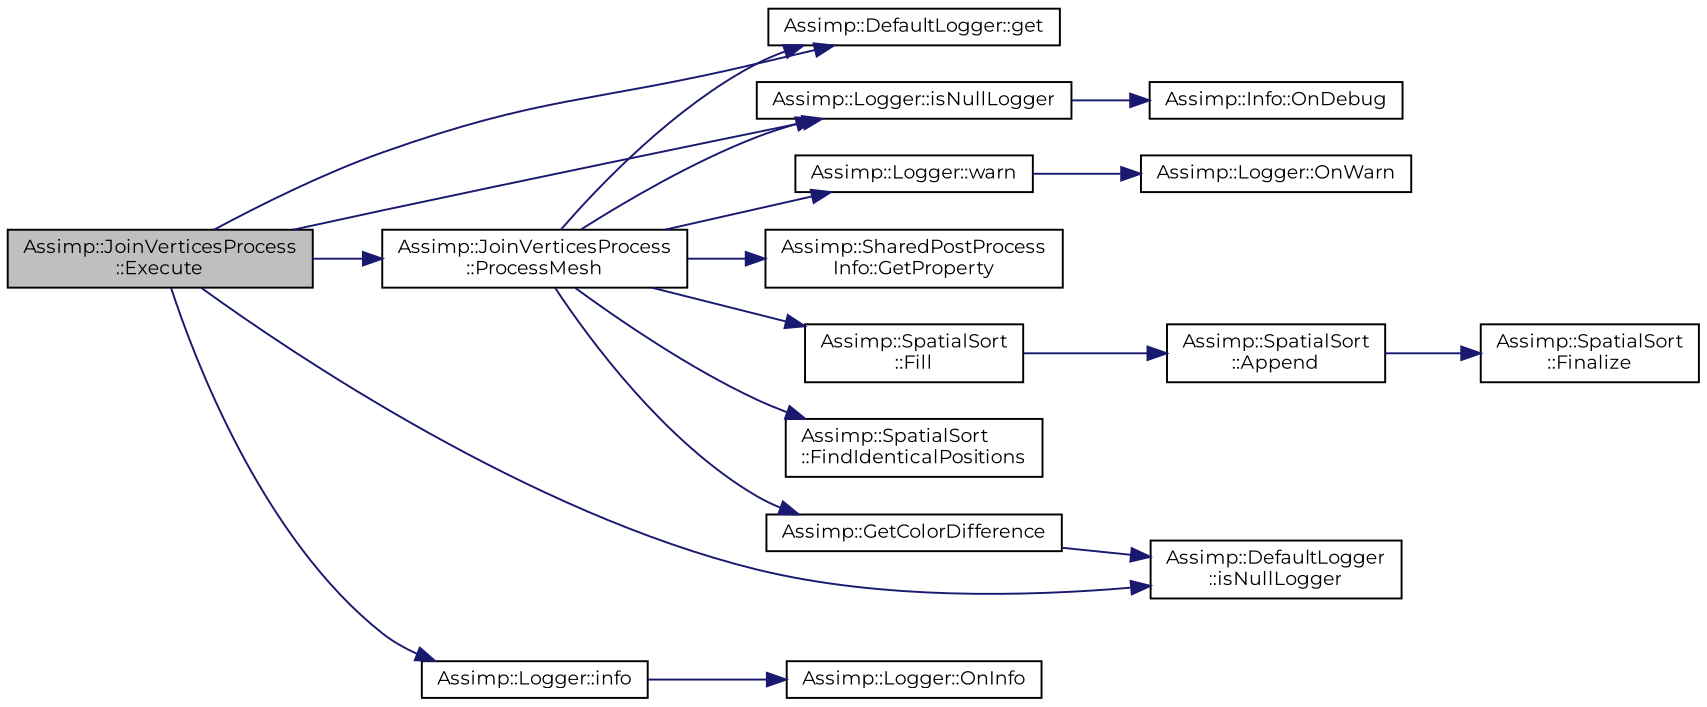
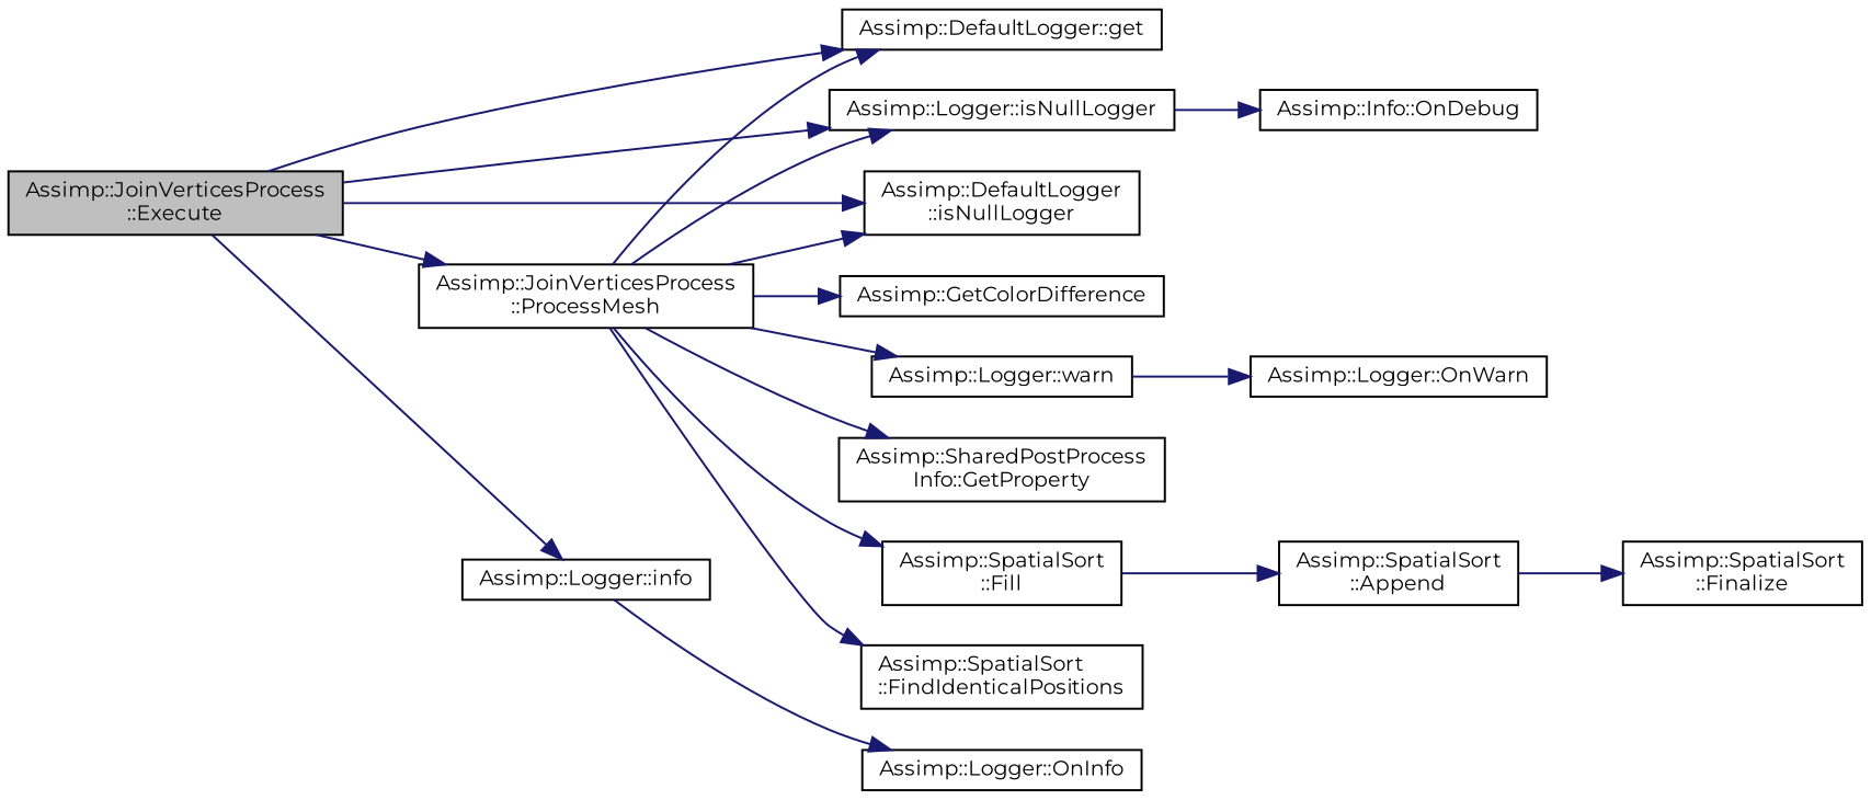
  digraph {
    fontname=Montserrat
    rankdir=LR
    node [color=black fillcolor=white fontname=Montserrat fontsize=10 shape=record style=filled]
    edge [color=midnightblue fontname=Montserrat fontsize=10 labelfontname=Helvetica labelfontsize=10 style=solid]
    n1 [fillcolor=grey75 fontcolor=black height=0.2 label="Assimp::JoinVerticesProcess\l::Execute" width=0.4]
    n2 [height=0.2 label="Assimp::DefaultLogger::get" width=0.4]
    n3 [height=0.2 label="Assimp::Logger::isNullLogger" width=0.4]
    n4 [height=0.2 label="Assimp::DefaultLogger\l::isNullLogger" width=0.4]
    n5 [height=0.2 label="Assimp::JoinVerticesProcess\l::ProcessMesh" width=0.4]
    n6 [height=0.2 label="Assimp::Logger::info" width=0.4]
    n7 [height=0.2 label="Assimp::Info::OnDebug" width=0.4]
    n8 [height=0.2 label="Assimp::SharedPostProcess\lInfo::GetProperty" width=0.4]
    n9 [height=0.2 label="Assimp::SpatialSort\l::Fill" width=0.4]
    n10 [height=0.2 label="Assimp::SpatialSort\l::FindIdenticalPositions" width=0.4]
    n11 [height=0.2 label="Assimp::GetColorDifference" width=0.4]
    n12 [height=0.2 label="Assimp::Logger::warn" width=0.4]
    n13 [height=0.2 label="Assimp::Logger::OnInfo" width=0.4]
    n14 [height=0.2 label="Assimp::SpatialSort\l::Append" width=0.4]
    n15 [height=0.2 label="Assimp::Logger::OnWarn" width=0.4]
    n16 [height=0.2 label="Assimp::SpatialSort\l::Finalize" width=0.4]
    n1 -> n2
    n1 -> n3
    n1 -> n4
    n1 -> n5
    n1 -> n6
    n3 -> n7
    n5 -> n2
    n5 -> n3
-   n11 -> n4
+   n5 -> n4
    n5 -> n8
    n5 -> n9
    n5 -> n10
    n5 -> n11
    n5 -> n12
    n6 -> n13
    n9 -> n14
    n12 -> n15
    n14 -> n16
  }
